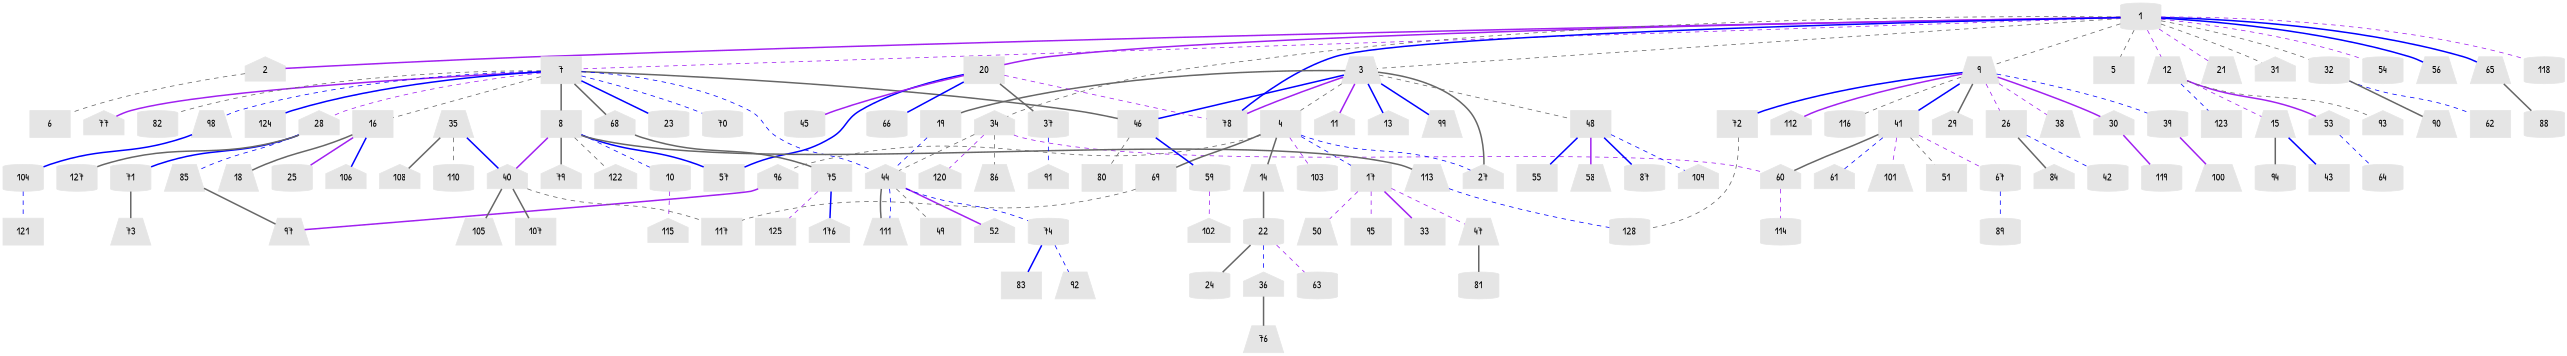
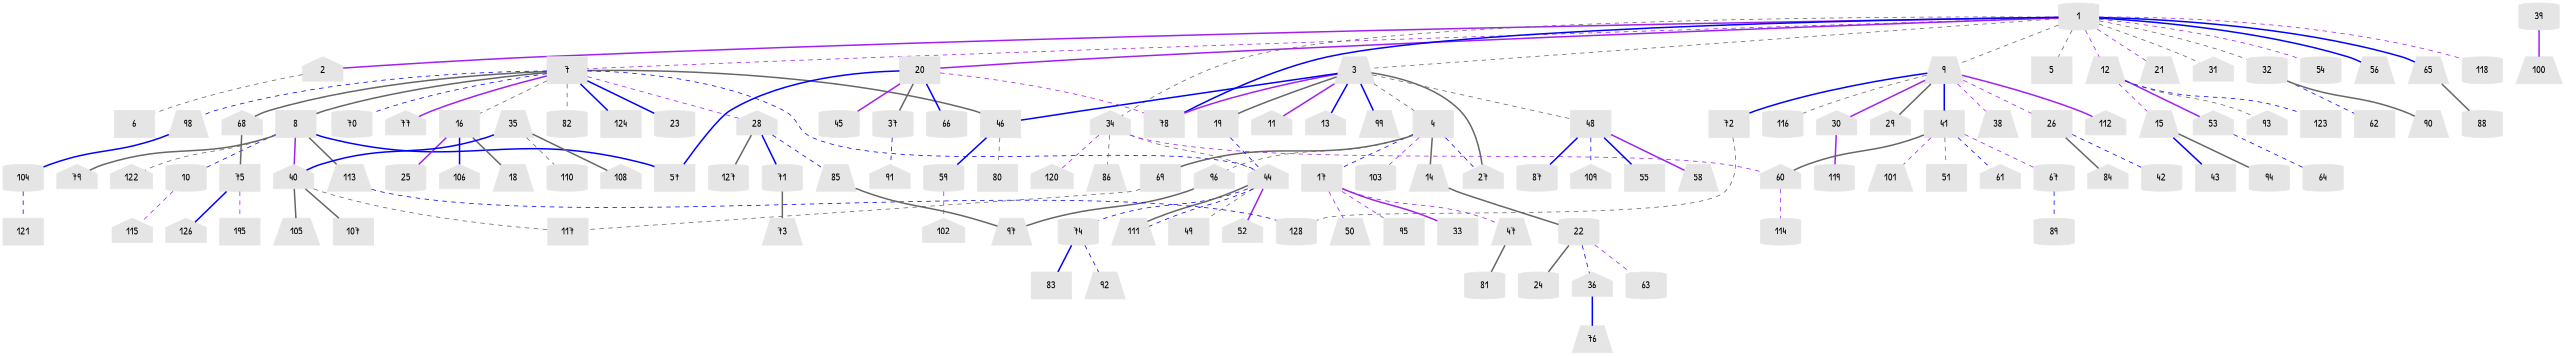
  graph {
    fontname="Patrick Hand"
    node [color=gray90 fontname="Patrick Hand" shape=cylinder style=filled]
    edge [color=gray40 fontname="Patrick Hand" style=dashed]
    2 [shape=house]
    1
    3 [shape=trapezium]
    5 [shape=box]
    7 [shape=box]
    9 [shape=trapezium]
    12 [shape=trapezium]
    20 [shape=box]
    21 [shape=trapezium]
    31 [shape=house]
    32
    34 [shape=house]
    54
    56 [shape=trapezium]
    65 [shape=trapezium]
    78 [shape=box]
    118
    6 [shape=box]
    4 [shape=box]
    11 [shape=house]
    13 [shape=house]
    19 [shape=box]
    46 [shape=box]
    48 [shape=box]
    99 [shape=trapezium]
    27 [shape=house]
    8 [shape=box]
    16 [shape=box]
    23
    28 [shape=house]
    44 [shape=house]
    68 [shape=house]
    70
    77 [shape=house]
    82
    98 [shape=trapezium]
    124 [shape=box]
    26 [shape=box]
    29 [shape=house]
    30 [shape=house]
    38 [shape=trapezium]
    39
    41 [shape=box]
    72 [shape=box]
    112 [shape=house]
    116
    15 [shape=trapezium]
    53 [shape=house]
    93 [shape=house]
    123 [shape=box]
    57 [shape=box]
    37
    45
    66
    62 [shape=box]
    90 [shape=trapezium]
    60 [shape=house]
    86 [shape=trapezium]
    120 [shape=house]
    88
    14 [shape=trapezium]
    17 [shape=box]
    69 [shape=box]
    96 [shape=house]
    103
    35 [shape=trapezium]
    40 [shape=house]
    108 [shape=house]
    110
    59
    80 [shape=box]
    55 [shape=box]
    58 [shape=trapezium]
    87
    109 [shape=house]
    22
    33 [shape=box]
    47 [shape=trapezium]
    50 [shape=trapezium]
    95 [shape=box]
    117 [shape=box]
    97 [shape=trapezium]
    10
    79 [shape=house]
    113 [shape=trapezium]
    122 [shape=house]
    18 [shape=trapezium]
    25
    106 [shape=house]
    71
    85 [shape=trapezium]
    127
    49 [shape=box]
    52 [shape=house]
    74
    111 [shape=trapezium]
    75 [shape=box]
    104
    115 [shape=house]
    105 [shape=trapezium]
    107 [shape=box]
    128
    42
    84 [shape=house]
    119
    100 [shape=trapezium]
    51 [shape=box]
    61 [shape=house]
    67
    101 [shape=trapezium]
    43 [shape=box]
    94
    64
    24
    36 [shape=house]
    63
    81
    91 [shape=house]
    76 [shape=trapezium]
    73 [shape=trapezium]
    114
    89
    83 [shape=box]
    92 [shape=trapezium]
    102 [shape=house]
-   125 [shape=box]
-   126 [shape=house label=176]
+   125 [shape=box label=195]
+   126 [shape=house]
    121 [shape=box]
    2 -- 6
    1 -- 2 [color=purple style=bold]
    1 -- 3
    1 -- 5
    1 -- 7 [color=purple]
    1 -- 9
    1 -- 12 [color=purple]
    1 -- 20 [color=purple style=bold]
    1 -- 21 [color=purple]
    1 -- 31
    1 -- 32
    1 -- 34
    1 -- 54 [color=purple]
    1 -- 56 [color=blue style=bold]
    1 -- 65 [color=blue style=bold]
    1 -- 78 [color=blue style=bold]
    1 -- 118 [color=purple]
    3 -- 78 [color=purple style=bold]
    3 -- 4
    3 -- 11 [color=purple style=bold]
    3 -- 13 [color=blue style=bold]
    3 -- 19 [style=bold]
    3 -- 46 [color=blue style=bold]
    3 -- 48
    3 -- 99 [color=blue style=bold]
    3 -- 27 [style=bold]
    7 -- 46 [style=bold]
    7 -- 8 [style=bold]
    7 -- 16
    7 -- 23 [color=blue style=bold]
    7 -- 28 [color=purple]
    7 -- 44 [color=blue]
    7 -- 68 [style=bold]
    7 -- 70 [color=blue]
    7 -- 77 [color=purple style=bold]
    7 -- 82
    7 -- 98 [color=blue]
    7 -- 124 [color=blue style=bold]
    9 -- 26 [color=purple]
    9 -- 29 [style=bold]
    9 -- 30 [color=purple style=bold]
    9 -- 38 [color=purple]
-   9 -- 39 [color=blue]
    9 -- 41 [color=blue style=bold]
    9 -- 72 [color=blue style=bold]
    9 -- 112 [color=purple style=bold]
    9 -- 116
    12 -- 15 [color=purple]
    12 -- 53 [color=purple style=bold]
    12 -- 93
    12 -- 123 [color=blue]
    20 -- 78 [color=purple]
    20 -- 57 [color=blue style=bold]
    20 -- 37 [style=bold]
    20 -- 45 [color=purple style=bold]
    20 -- 66 [color=blue style=bold]
    32 -- 62 [color=blue]
    32 -- 90 [style=bold]
    34 -- 44
    34 -- 60 [color=purple]
    34 -- 86
    34 -- 120 [color=purple]
    65 -- 88 [style=bold]
    4 -- 27 [color=blue]
    4 -- 14 [style=bold]
    4 -- 17 [color=blue]
    4 -- 69 [style=bold]
    4 -- 96
    4 -- 103 [color=purple]
    19 -- 44 [color=blue]
    46 -- 59 [color=blue style=bold]
    46 -- 80
    48 -- 55 [color=blue style=bold]
    48 -- 58 [color=purple style=bold]
    48 -- 87 [color=blue style=bold]
    48 -- 109 [color=blue]
    8 -- 57 [color=blue style=bold]
    8 -- 40 [color=purple style=bold]
    8 -- 10 [color=blue]
    8 -- 79 [style=bold]
    8 -- 113 [style=bold]
    8 -- 122
    16 -- 18 [style=bold]
    16 -- 25 [color=purple style=bold]
    16 -- 106 [color=blue style=bold]
    28 -- 71 [color=blue style=bold]
    28 -- 85 [color=blue]
    28 -- 127 [style=bold]
    44 -- 49
    44 -- 52 [color=purple style=bold]
    44 -- 74 [color=blue]
    44 -- 111 [style=bold]
    44 -- 111 [color=blue]
    68 -- 75 [style=bold]
    98 -- 104 [color=blue style=bold]
    26 -- 42 [color=blue]
    26 -- 84 [style=bold]
    30 -- 119 [color=purple style=bold]
    39 -- 100 [color=purple style=bold]
    41 -- 60 [style=bold]
    41 -- 51
    41 -- 61 [color=blue]
    41 -- 67 [color=purple]
    41 -- 101 [color=purple]
    72 -- 128
    15 -- 43 [color=blue style=bold]
    15 -- 94 [style=bold]
    53 -- 64 [color=blue]
    37 -- 91 [color=blue]
    60 -- 114 [color=purple]
    14 -- 22 [style=bold]
    17 -- 33 [color=purple style=bold]
    17 -- 47 [color=purple]
    17 -- 50 [color=purple]
    17 -- 95 [color=purple]
    69 -- 117
-   96 -- 97 [color=purple style=bold]
+   96 -- 97 [style=bold]
    35 -- 40 [color=blue style=bold]
    35 -- 108 [style=bold]
    35 -- 110
    40 -- 117
    40 -- 105 [style=bold]
    40 -- 107 [style=bold]
    59 -- 102 [color=purple]
    22 -- 24 [style=bold]
    22 -- 36 [color=blue]
    22 -- 63 [color=purple]
    47 -- 81 [style=bold]
    10 -- 115 [color=purple]
    113 -- 128 [color=blue]
    71 -- 73 [style=bold]
    85 -- 97 [style=bold]
    74 -- 83 [color=blue style=bold]
    74 -- 92 [color=blue]
    75 -- 125 [color=purple]
    75 -- 126 [color=blue style=bold]
    104 -- 121 [color=blue]
    67 -- 89 [color=blue]
-   36 -- 76 [style=bold]
+   36 -- 76 [color=blue style=bold]
  }
